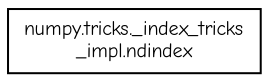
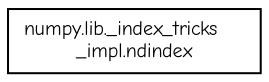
  digraph {
    rankdir=LR
    fontname="Comic Neue"
-   n1 [color=black fillcolor=white fontname="Comic Neue" fontsize=10 height=0.2 label="numpy.tricks._index_tricks\l_impl.ndindex" shape=record style=filled width=0.4]
+   n1 [color=black fillcolor=white fontname="Comic Neue" fontsize=10 height=0.2 label="numpy.lib._index_tricks\l_impl.ndindex" shape=record style=filled width=0.4]
  }
